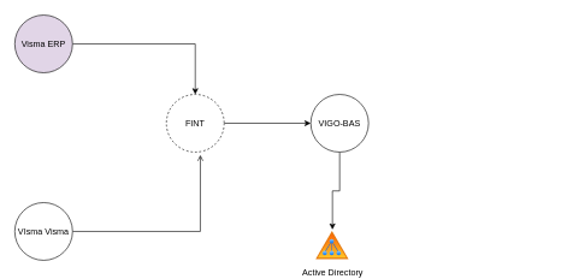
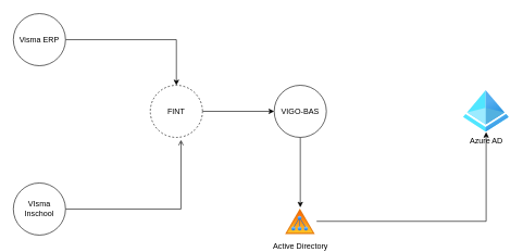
  <mxCell id="0" />
  <mxCell id="1" parent="0" />
  <mxCell id="2" style="edgeStyle=orthogonalEdgeStyle;rounded=0;orthogonalLoop=1;jettySize=auto;html=1;" edge="1" parent="1" source="3" target="7"><mxGeometry relative="1" as="geometry" /></mxCell>
- <mxCell id="3" value="Visma ERP" style="ellipse;whiteSpace=wrap;html=1;aspect=fixed;fillColor=#e1d5e7;" vertex="1" parent="1"><mxGeometry x="20" y="20" width="80" height="80" as="geometry" /></mxCell>
+ <mxCell id="3" value="Visma ERP" style="ellipse;whiteSpace=wrap;html=1;aspect=fixed;" vertex="1" parent="1"><mxGeometry x="20" y="20" width="80" height="80" as="geometry" /></mxCell>
  <mxCell id="4" style="edgeStyle=orthogonalEdgeStyle;rounded=0;orthogonalLoop=1;jettySize=auto;html=1;exitX=0.5;exitY=1;exitDx=0;exitDy=0;entryX=0.5;entryY=0;entryDx=0;entryDy=0;" edge="1" parent="1" source="5" target="12"><mxGeometry relative="1" as="geometry" /></mxCell>
- <mxCell id="5" value="VIGO-BAS" style="ellipse;whiteSpace=wrap;html=1;aspect=fixed;" vertex="1" parent="1"><mxGeometry x="430" y="130" width="80" height="80" as="geometry" /></mxCell>
+ <mxCell id="5" value="VIGO-BAS" style="ellipse;whiteSpace=wrap;html=1;aspect=fixed;" vertex="1" parent="1"><mxGeometry x="420" y="130" width="80" height="80" as="geometry" /></mxCell>
  <mxCell id="6" style="edgeStyle=orthogonalEdgeStyle;rounded=0;orthogonalLoop=1;jettySize=auto;html=1;exitX=1;exitY=0.5;exitDx=0;exitDy=0;entryX=0;entryY=0.5;entryDx=0;entryDy=0;" edge="1" parent="1" source="7" target="5"><mxGeometry relative="1" as="geometry" /></mxCell>
  <mxCell id="7" value="FINT" style="ellipse;whiteSpace=wrap;html=1;aspect=fixed;dashed=1;" vertex="1" parent="1"><mxGeometry x="230" y="130" width="80" height="80" as="geometry" /></mxCell>
  <mxCell id="8" style="edgeStyle=orthogonalEdgeStyle;rounded=0;orthogonalLoop=1;jettySize=auto;html=1;entryX=0.588;entryY=1.05;entryDx=0;entryDy=0;entryPerimeter=0;endArrow=open;" edge="1" parent="1" source="9" target="7"><mxGeometry relative="1" as="geometry" /></mxCell>
- <mxCell id="9" value="VIsma Visma" style="ellipse;whiteSpace=wrap;html=1;aspect=fixed;" vertex="1" parent="1"><mxGeometry x="20" y="280" width="80" height="80" as="geometry" /></mxCell>
+ <mxCell id="9" value="VIsma Inschool" style="ellipse;whiteSpace=wrap;html=1;aspect=fixed;" vertex="1" parent="1"><mxGeometry x="20" y="280" width="80" height="80" as="geometry" /></mxCell>
+ <mxCell id="10" value="Azure AD" style="aspect=fixed;html=1;points=[];align=center;image;fontSize=12;image=img/lib/azure2/identity/Azure_Active_Directory.svg;" vertex="1" parent="1"><mxGeometry x="710" y="138" width="70" height="64" as="geometry" /></mxCell>
+ <mxCell id="11" style="edgeStyle=orthogonalEdgeStyle;rounded=0;orthogonalLoop=1;jettySize=auto;html=1;" edge="1" parent="1" source="12" target="10"><mxGeometry relative="1" as="geometry" /></mxCell>
  <mxCell id="12" value="Active Directory" style="aspect=fixed;perimeter=ellipsePerimeter;html=1;align=center;shadow=0;dashed=0;spacingTop=3;image;image=img/lib/active_directory/active_directory.svg;" vertex="1" parent="1"><mxGeometry x="435" y="317.5" width="50" height="42.5" as="geometry" /></mxCell>
